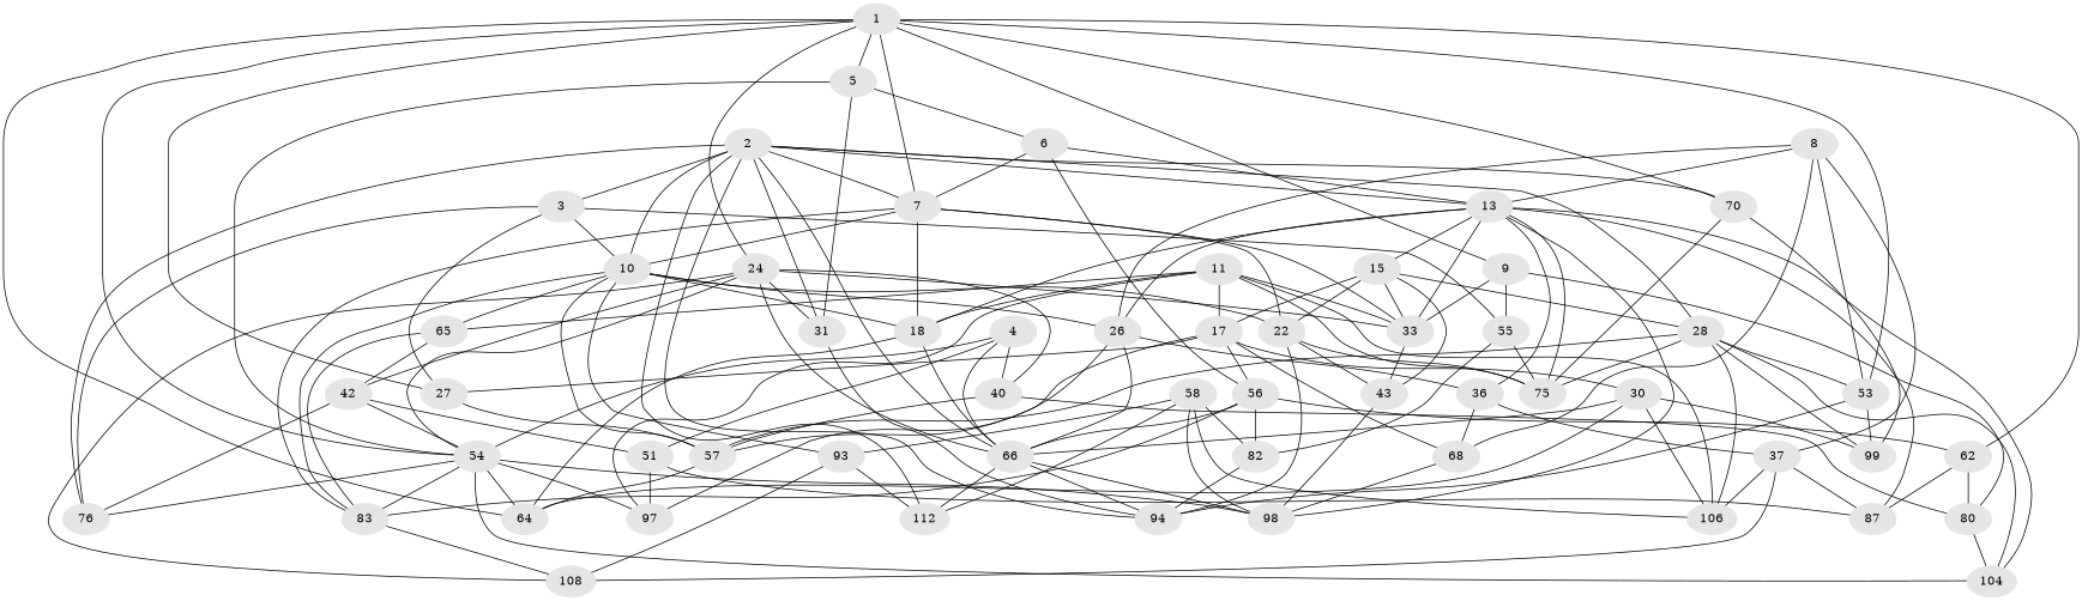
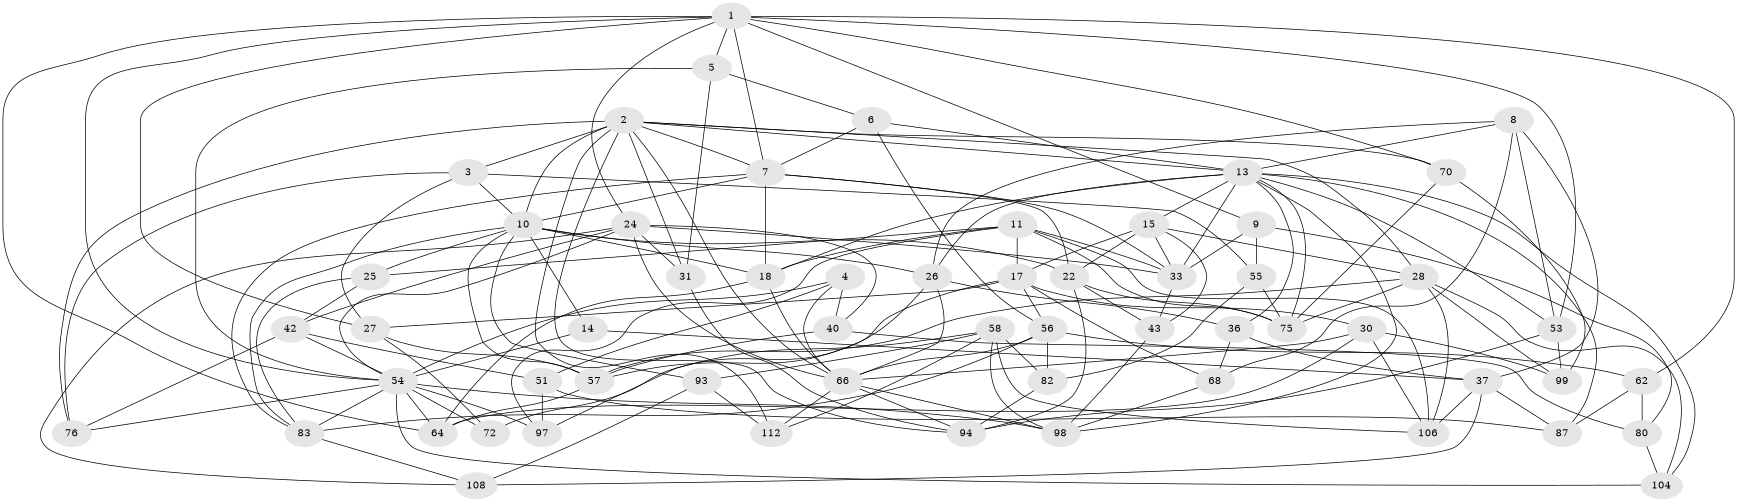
  graph {
    node [color=gray90 style=filled]
    1 [super="+47"]
    5
    7 [super="+59+52"]
    9
    24 [super="+78+35"]
    27 [super="+60"]
    53 [super="+92"]
    54 [super="+95+63"]
    62
    64 [super="+79"]
    70
    31
    6
    10 [super="+21+101+23"]
    33 [super="+110+105"]
    18 [super="+38"]
    22 [super="+41"]
    83 [super="+89"]
    55
    80
    66 [super="+67+69"]
    40
    42
    108
    57 [super="+102"]
+   72
    94 [super="+100"]
    99
    76
    97
    98 [super="+111"]
    104
    87
    75 [super="+103"]
    2 [super="+46+12"]
    3 [super="+74"]
    13 [super="+16+19"]
    28 [super="+44"]
    112
    26 [super="+50"]
-   25 [super="+32" label=65]
+   14
+   25 [super="+32"]
    93
    15 [super="+115"]
    36
    106 [super="+107"]
    43
    82
    4
    51
    56 [super="+61"]
    8 [super="+86"]
    37 [super="+81"]
    68
    11 [super="+116+96"]
    17 [super="+45"]
    30 [super="+34"]
    58 [super="+109"]
    1 -- 5
    1 -- 7
    1 -- 9
    1 -- 24
    1 -- 27
    1 -- 53
    1 -- 54
    1 -- 62
    1 -- 64
    1 -- 70
    5 -- 54
    5 -- 31
    5 -- 6
    7 -- 10 [weight=2]
    7 -- 33
    7 -- 18
    7 -- 22
    7 -- 83
    9 -- 33
    9 -- 55
    9 -- 80
    24 -- 54
    24 -- 31
    24 -- 33
    24 -- 66
    24 -- 40
    24 -- 42
    24 -- 108
    27 -- 57
+   27 -- 72 [weight=2]
    53 -- 94
    53 -- 99
    54 -- 64
    54 -- 83
+   54 -- 72
    54 -- 76
    54 -- 97
    54 -- 98
    54 -- 104
    62 -- 80
    62 -- 87
    70 -- 99
    70 -- 75
    31 -- 94
    6 -- 7
    6 -- 13
    6 -- 56
    10 -- 18
    10 -- 22
    10 -- 83
    10 -- 57
    10 -- 26
+   10 -- 14
    10 -- 25 [weight=2]
    10 -- 93
    33 -- 43
    18 -- 64
    18 -- 66
    22 -- 94
    22 -- 75
    22 -- 43
    83 -- 108
    55 -- 75
    55 -- 82
    80 -- 104
    66 -- 94
    66 -- 98
    66 -- 112
    40 -- 80
    40 -- 57
    42 -- 54
    42 -- 76
    42 -- 51
    57 -- 64
    2 -- 7
    2 -- 70
    2 -- 31
    2 -- 10 [weight=2]
    2 -- 66
    2 -- 94
    2 -- 76
    2 -- 3
    2 -- 13
    2 -- 28
    2 -- 112
    3 -- 27
    3 -- 10
    3 -- 55
    3 -- 76
-   28 -- 53
+   13 -- 53
    13 -- 33 [weight=2]
    13 -- 18
    13 -- 98
    13 -- 104
    13 -- 87
    13 -- 75
    13 -- 26
    13 -- 15
    13 -- 36
    28 -- 57
    28 -- 99
    28 -- 104
    28 -- 75
    28 -- 106 [weight=2]
    26 -- 66
    26 -- 97
    26 -- 36
+   14 -- 54 [weight=2]
+   14 -- 37
    25 -- 83
    25 -- 42
    93 -- 108
    93 -- 112
    15 -- 33
    15 -- 22
    15 -- 28
    15 -- 43
    15 -- 17
    36 -- 37
    36 -- 68
    43 -- 98
    82 -- 94
    4 -- 54
    4 -- 66
    4 -- 40
    4 -- 51
    51 -- 97
    51 -- 87
    56 -- 62
    56 -- 83
    56 -- 66
    56 -- 82
    8 -- 53 [weight=2]
    8 -- 13
    8 -- 26
    8 -- 37
    8 -- 68
    37 -- 108
    37 -- 87
    37 -- 106
    68 -- 98
    11 -- 33
    11 -- 18
    11 -- 97
    11 -- 75
    11 -- 25
    11 -- 106
    11 -- 17 [weight=2]
    17 -- 27
    17 -- 57
    17 -- 56
    17 -- 68
    17 -- 30
    30 -- 64 [weight=2]
    30 -- 66
    30 -- 99
    30 -- 106
+   58 -- 72
    58 -- 98
    58 -- 112
    58 -- 93
    58 -- 106
    58 -- 82
  }
